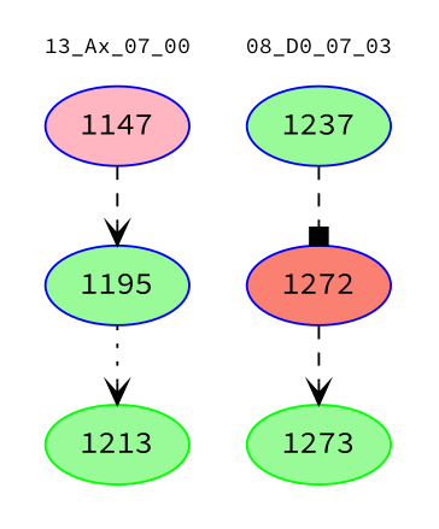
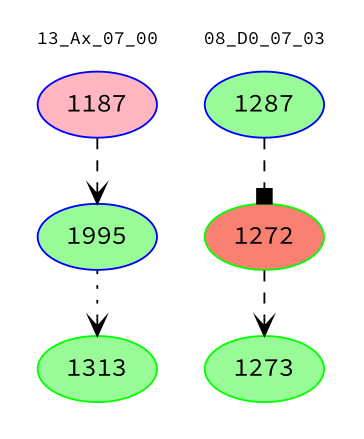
  digraph {
    fontname="Source Code Pro"
    node [color=blue fillcolor=palegreen fontname="Source Code Pro" style=filled]
    edge [arrowhead=vee color=black fontname="Source Code Pro" style=dashed]
-   n1 [fillcolor=lightpink label=1147]
-   n2 [label=1195]
-   n3 [color=green label=1213]
-   n4 [label=1237]
-   n5 [fillcolor=salmon label=1272]
+   n1 [fillcolor=lightpink label=1187]
+   n2 [label=1995]
+   n3 [color=green label=1313]
+   n4 [label=1287]
+   n5 [color=green fillcolor=salmon label=1272]
    n6 [color=green label=1273]
    subgraph cluster_1 {
      color=white
      fontsize=10
      label="13_Ax_07_00"
      n1
      n2
      n3
    }
    subgraph cluster_2 {
      color=white
      fontsize=10
      label="08_D0_07_03"
      n4
      n5
      n6
    }
    n1 -> n2
    n2 -> n3 [style=dotted]
    n4 -> n5 [arrowhead=box]
    n5 -> n6
  }
